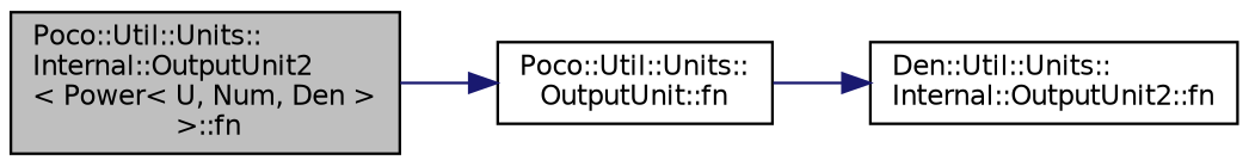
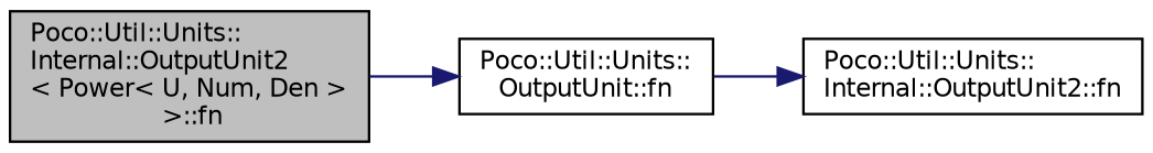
  digraph {
    rankdir=LR
    node [color=black fillcolor=white fontname=Helvetica fontsize=10 shape=record style=filled]
    edge [color=midnightblue fontname=Helvetica fontsize=10 labelfontname=Helvetica labelfontsize=10 style=solid]
    n1 [fillcolor=grey75 fontcolor=black height=0.2 label="Poco::Util::Units::\lInternal::OutputUnit2\l\< Power\< U, Num, Den \>\l \>::fn" width=0.4]
    n2 [height=0.2 label="Poco::Util::Units::\lOutputUnit::fn" width=0.4]
-   n3 [height=0.2 label="Den::Util::Units::\lInternal::OutputUnit2::fn" width=0.4]
+   n3 [height=0.2 label="Poco::Util::Units::\lInternal::OutputUnit2::fn" width=0.4]
    n1 -> n2
    n2 -> n3
  }
